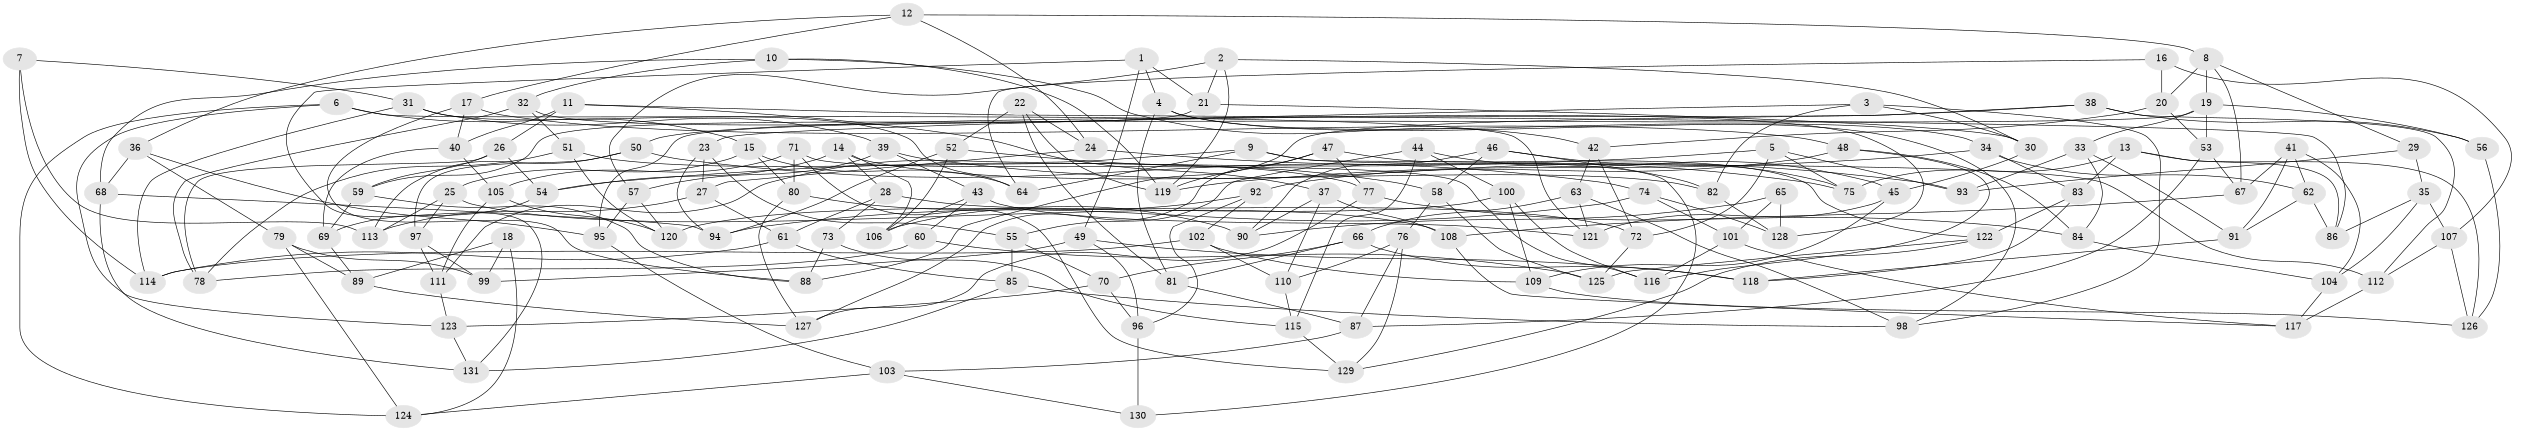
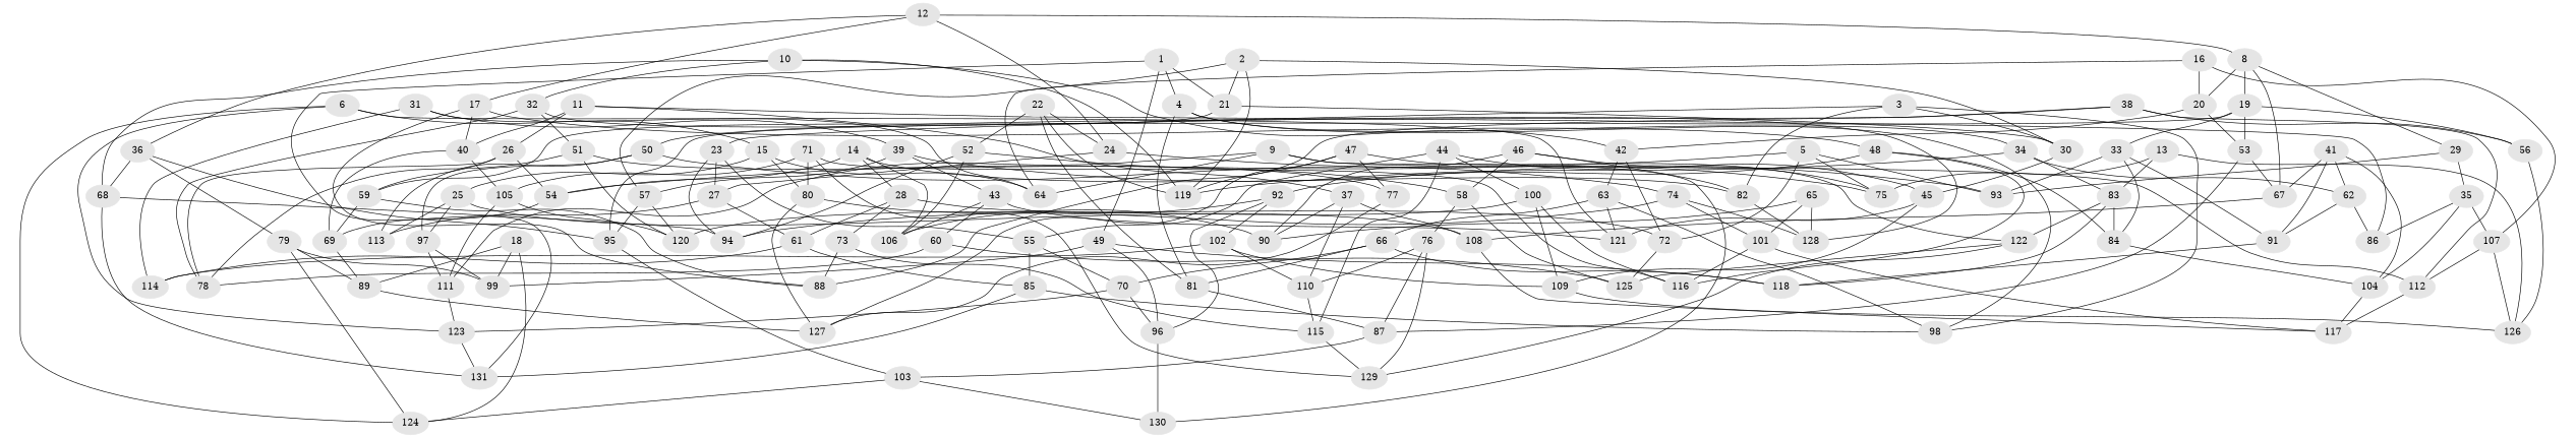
  graph {
    node [color=gray90 style=filled]
    1
    4
    21
    49
    131
    98
    34
    81
    30
    59
    99
    96
    118
    2
    57
    119
    45
    95
    120
    3
    23
    82
    27
    55
    94
    128
    83
    62
    87
    5
    54
    72
    75
    93
    69
    125
    6
    15
    121
    123
    124
    64
    25
    80
-   7
    31
    113
    114
    39
    8
    19
    20
    29
    67
    33
    53
    56
    42
    35
    108
    9
    130
    111
    112
    117
    10
    32
    68
    78
    51
    63
    11
    26
    37
    40
    86
    90
    110
    105
    12
    17
    24
    36
    16
    107
    48
    88
    79
    13
    126
    122
    14
    28
    106
    61
    73
    97
    127
    84
    92
    116
    18
    89
    65
    101
    91
    22
    52
    58
    70
    85
    115
    104
    103
    109
    43
    77
    38
    50
    74
    60
    41
    66
    44
    100
    129
    46
    76
    47
    102
    71
    1 -- 4
    1 -- 21
    1 -- 49
    1 -- 131
    4 -- 98
    4 -- 34
    4 -- 81
    21 -- 30
    21 -- 59
    49 -- 99
    49 -- 96
    49 -- 118
    34 -- 119
    34 -- 83
    34 -- 62
    81 -- 87
    30 -- 45
    59 -- 69
    59 -- 88
    96 -- 130
    2 -- 21
    2 -- 30
    2 -- 57
    2 -- 119
    57 -- 95
    57 -- 120
    45 -- 121
    45 -- 109
    95 -- 103
    3 -- 98
    3 -- 30
    3 -- 23
    3 -- 82
    23 -- 27
    23 -- 55
    23 -- 94
    82 -- 128
    27 -- 113
    27 -- 61
    55 -- 70
    55 -- 85
    83 -- 118
    83 -- 122
    62 -- 86
    62 -- 91
    87 -- 103
    5 -- 54
    5 -- 72
    5 -- 75
    5 -- 93
    54 -- 69
    72 -- 125
    69 -- 89
    6 -- 15
    6 -- 121
    6 -- 123
    6 -- 124
    15 -- 64
    15 -- 25
    15 -- 80
    123 -- 131
    25 -- 113
    25 -- 108
    25 -- 97
    80 -- 90
    80 -- 127
-   7 -- 31
-   7 -- 113
-   7 -- 114
    31 -- 64
    31 -- 114
    31 -- 39
    39 -- 57
    39 -- 93
    39 -- 43
    8 -- 19
    8 -- 20
    8 -- 29
    8 -- 67
    19 -- 95
    19 -- 33
    19 -- 53
    19 -- 56
    20 -- 53
    20 -- 42
    29 -- 93
    29 -- 35
    67 -- 108
    33 -- 93
    33 -- 84
    33 -- 91
    53 -- 87
    53 -- 67
    56 -- 126
    42 -- 72
    42 -- 63
    35 -- 86
    35 -- 107
    35 -- 104
    108 -- 117
    9 -- 64
    9 -- 130
    9 -- 111
    9 -- 112
    111 -- 123
    112 -- 117
    10 -- 119
    10 -- 42
    10 -- 32
    10 -- 68
    32 -- 128
    32 -- 78
    32 -- 51
    68 -- 131
    68 -- 94
    51 -- 120
    51 -- 78
    51 -- 77
    63 -- 98
    63 -- 121
    63 -- 66
    11 -- 26
    11 -- 37
    11 -- 40
    11 -- 86
    26 -- 59
    26 -- 54
    26 -- 78
    37 -- 108
    37 -- 90
    37 -- 110
    40 -- 69
    40 -- 105
    110 -- 115
    105 -- 120
    105 -- 111
    12 -- 8
    12 -- 17
    12 -- 24
    12 -- 36
    17 -- 40
    17 -- 48
    17 -- 88
    24 -- 27
    24 -- 75
    36 -- 95
    36 -- 68
    36 -- 79
    16 -- 64
    16 -- 20
    16 -- 107
    107 -- 112
    107 -- 126
    48 -- 84
    48 -- 92
    48 -- 116
    79 -- 99
    79 -- 124
    79 -- 89
    13 -- 83
    13 -- 75
-   13 -- 86
    13 -- 126
    122 -- 125
    122 -- 129
    14 -- 82
    14 -- 54
    14 -- 28
    14 -- 106
    28 -- 72
    28 -- 61
    28 -- 73
    61 -- 114
    61 -- 85
    73 -- 88
    73 -- 115
    97 -- 99
    97 -- 111
    84 -- 104
    92 -- 96
    92 -- 106
    92 -- 102
    18 -- 99
    18 -- 124
    18 -- 89
    89 -- 127
    65 -- 128
    65 -- 90
    65 -- 101
    101 -- 117
    101 -- 116
    91 -- 118
    22 -- 81
    22 -- 119
    22 -- 24
    22 -- 52
    52 -- 94
    52 -- 106
    52 -- 58
    58 -- 125
    58 -- 76
    70 -- 96
    70 -- 123
    85 -- 131
    85 -- 98
    115 -- 129
    104 -- 117
    103 -- 124
    103 -- 130
    109 -- 126
    43 -- 121
    43 -- 106
    43 -- 60
    77 -- 127
-   77 -- 84
+   83 -- 84
    38 -- 56
    38 -- 112
    38 -- 88
    38 -- 50
    50 -- 113
    50 -- 97
    50 -- 74
    74 -- 94
    74 -- 128
    74 -- 101
    60 -- 125
    60 -- 78
    41 -- 62
    41 -- 67
    41 -- 91
    41 -- 104
    66 -- 81
    66 -- 118
    66 -- 70
    44 -- 45
    44 -- 55
    44 -- 115
    44 -- 100
    100 -- 120
    100 -- 116
    100 -- 109
    46 -- 82
    46 -- 75
    46 -- 90
    46 -- 58
    76 -- 87
    76 -- 110
    76 -- 129
    47 -- 119
    47 -- 122
    47 -- 127
    47 -- 77
    102 -- 114
    102 -- 110
    102 -- 109
    71 -- 80
    71 -- 105
    71 -- 116
    71 -- 129
  }
